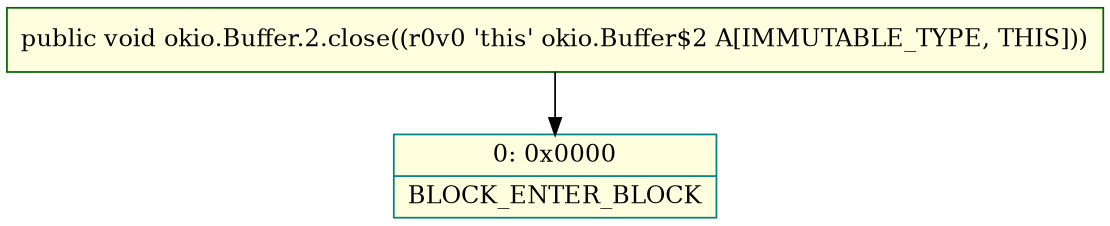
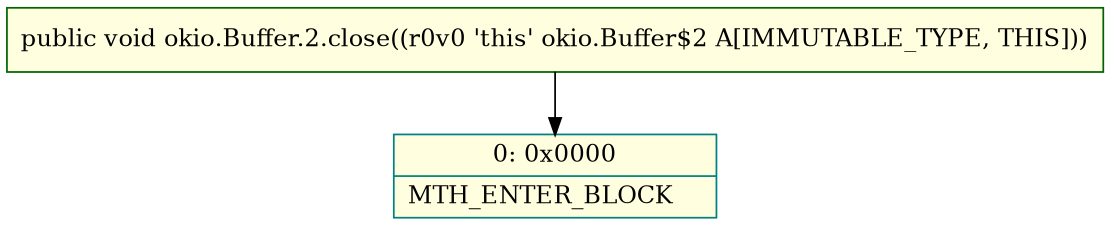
  digraph {
    node [shape=record style=filled fillcolor=lightyellow]
-   n1 [color=teal label="{0\:\ 0x0000|BLOCK_ENTER_BLOCK\l}"]
+   n1 [color=teal label="{0\:\ 0x0000|MTH_ENTER_BLOCK\l}"]
    n2 [label="{public void okio.Buffer.2.close((r0v0 'this' okio.Buffer$2 A[IMMUTABLE_TYPE, THIS])) }" color=darkgreen]
    subgraph cluster_1 {
      label="R(0)"
    }
    n2 -> n1
  }
